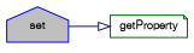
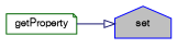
  digraph {
    rankdir=LR
    node [fontname=FreeSans fontsize=10 style=filled]
    n1 [color=blue fillcolor=grey75 fontcolor=black height=0.2 label=set shape=house width=0.4]
    n2 [color=darkgreen fillcolor=white height=0.2 label=getProperty shape=note width=0.4]
-   n1 -> n2 [color=midnightblue fontname=FreeSans fontsize=10 labelfontname=FreeSans labelfontsize=10 style=solid arrowhead=onormal]
+   n2 -> n1 [color=midnightblue fontname=FreeSans fontsize=10 labelfontname=FreeSans labelfontsize=10 style=solid arrowhead=onormal]
  }
